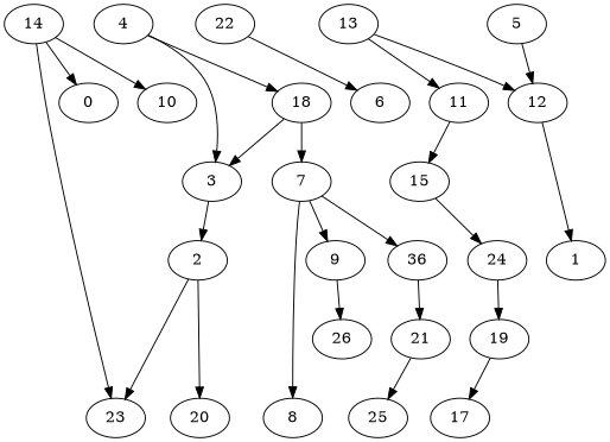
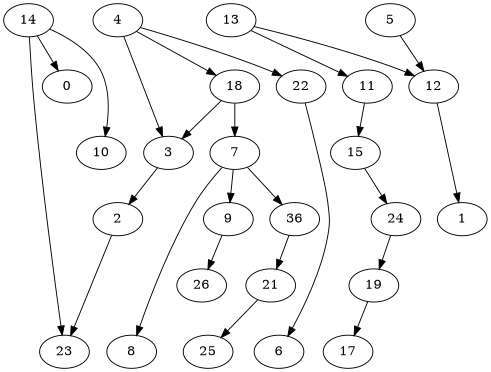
  digraph {
    edge [weight=0]
    2
-   20
    23
    3
    4
    18
    22
    13
    11
    12
    7
    6
    8
    9
    n15 [label=36]
    26
    21
    15
    24
    1
    5
    14
    0
    10
    19
    25
    17
-   2 -> 20
    2 -> 23
    3 -> 2
    4 -> 3
    4 -> 18
+   4 -> 22
    18 -> 3
    18 -> 7 [weight=1]
    22 -> 6
    13 -> 11
    13 -> 12
    11 -> 15
    12 -> 1
    7 -> 8
    7 -> 9
    7 -> n15
    9 -> 26
    n15 -> 21
    21 -> 25
    15 -> 24
    24 -> 19
    5 -> 12
    14 -> 23
    14 -> 0
    14 -> 10
    19 -> 17
  }
